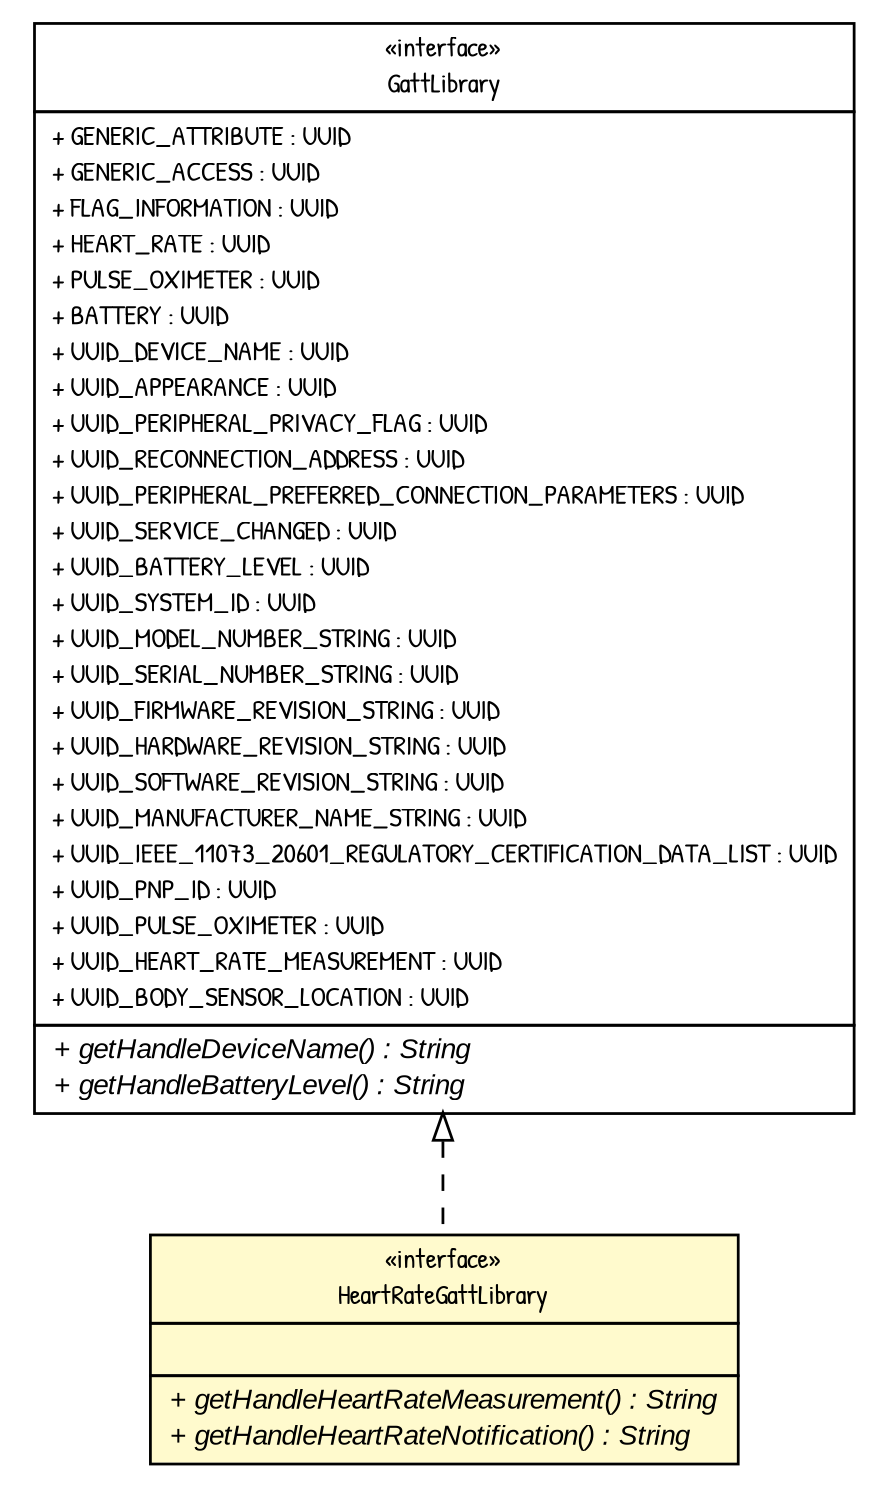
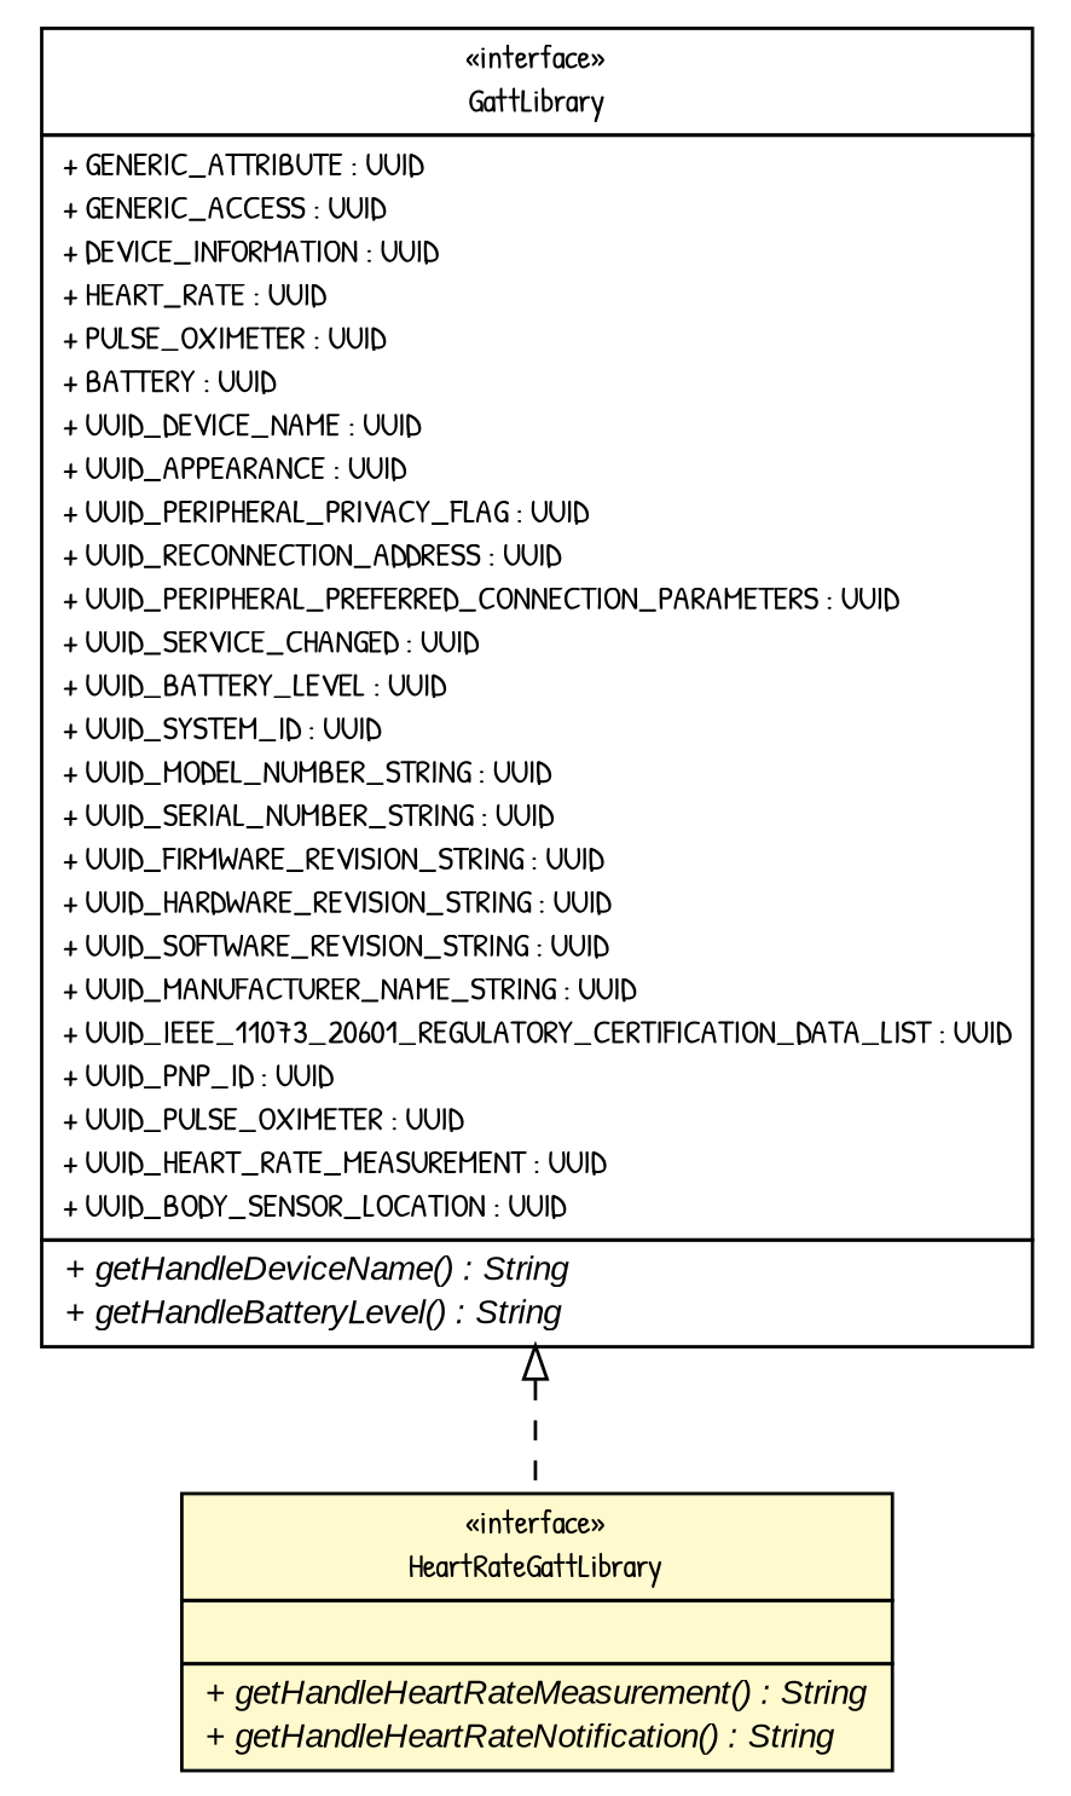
  digraph {
    nodesep=0.25
    ranksep=0.5
    fontname="Patrick Hand"
    node [fontcolor=black fontname="Patrick Hand" fontsize=10.0 shape=plaintext]
    n1 [label=<<table title="de.fhg.fit.biomos.sensorplatform.gatt.HeartRateGattLibrary" border="0" cellborder="1" cellspacing="0" cellpadding="2" port="p" bgcolor="lemonChiffon" href="./HeartRateGattLibrary.html"> 		<tr><td><table border="0" cellspacing="0" cellpadding="1"> <tr><td align="center" balign="center"> &#171;interface&#187; </td></tr> <tr><td align="center" balign="center"> HeartRateGattLibrary </td></tr> 		</table></td></tr> 		<tr><td><table border="0" cellspacing="0" cellpadding="1"> <tr><td align="left" balign="left">  </td></tr> 		</table></td></tr> 		<tr><td><table border="0" cellspacing="0" cellpadding="1"> <tr><td align="left" balign="left"><font face="arial italic" point-size="10.0"> + getHandleHeartRateMeasurement() : String </font></td></tr> <tr><td align="left" balign="left"><font face="arial italic" point-size="10.0"> + getHandleHeartRateNotification() : String </font></td></tr> 		</table></td></tr> 		</table>>]
-   n2 [label=<<table title="de.fhg.fit.biomos.sensorplatform.gatt.GattLibrary" border="0" cellborder="1" cellspacing="0" cellpadding="2" port="p" href="./GattLibrary.html"> 		<tr><td><table border="0" cellspacing="0" cellpadding="1"> <tr><td align="center" balign="center"> &#171;interface&#187; </td></tr> <tr><td align="center" balign="center"> GattLibrary </td></tr> 		</table></td></tr> 		<tr><td><table border="0" cellspacing="0" cellpadding="1"> <tr><td align="left" balign="left"> + GENERIC_ATTRIBUTE : UUID </td></tr> <tr><td align="left" balign="left"> + GENERIC_ACCESS : UUID </td></tr> <tr><td align="left" balign="left"> + FLAG_INFORMATION : UUID </td></tr> <tr><td align="left" balign="left"> + HEART_RATE : UUID </td></tr> <tr><td align="left" balign="left"> + PULSE_OXIMETER : UUID </td></tr> <tr><td align="left" balign="left"> + BATTERY : UUID </td></tr> <tr><td align="left" balign="left"> + UUID_DEVICE_NAME : UUID </td></tr> <tr><td align="left" balign="left"> + UUID_APPEARANCE : UUID </td></tr> <tr><td align="left" balign="left"> + UUID_PERIPHERAL_PRIVACY_FLAG : UUID </td></tr> <tr><td align="left" balign="left"> + UUID_RECONNECTION_ADDRESS : UUID </td></tr> <tr><td align="left" balign="left"> + UUID_PERIPHERAL_PREFERRED_CONNECTION_PARAMETERS : UUID </td></tr> <tr><td align="left" balign="left"> + UUID_SERVICE_CHANGED : UUID </td></tr> <tr><td align="left" balign="left"> + UUID_BATTERY_LEVEL : UUID </td></tr> <tr><td align="left" balign="left"> + UUID_SYSTEM_ID : UUID </td></tr> <tr><td align="left" balign="left"> + UUID_MODEL_NUMBER_STRING : UUID </td></tr> <tr><td align="left" balign="left"> + UUID_SERIAL_NUMBER_STRING : UUID </td></tr> <tr><td align="left" balign="left"> + UUID_FIRMWARE_REVISION_STRING : UUID </td></tr> <tr><td align="left" balign="left"> + UUID_HARDWARE_REVISION_STRING : UUID </td></tr> <tr><td align="left" balign="left"> + UUID_SOFTWARE_REVISION_STRING : UUID </td></tr> <tr><td align="left" balign="left"> + UUID_MANUFACTURER_NAME_STRING : UUID </td></tr> <tr><td align="left" balign="left"> + UUID_IEEE_11073_20601_REGULATORY_CERTIFICATION_DATA_LIST : UUID </td></tr> <tr><td align="left" balign="left"> + UUID_PNP_ID : UUID </td></tr> <tr><td align="left" balign="left"> + UUID_PULSE_OXIMETER : UUID </td></tr> <tr><td align="left" balign="left"> + UUID_HEART_RATE_MEASUREMENT : UUID </td></tr> <tr><td align="left" balign="left"> + UUID_BODY_SENSOR_LOCATION : UUID </td></tr> 		</table></td></tr> 		<tr><td><table border="0" cellspacing="0" cellpadding="1"> <tr><td align="left" balign="left"><font face="arial italic" point-size="10.0"> + getHandleDeviceName() : String </font></td></tr> <tr><td align="left" balign="left"><font face="arial italic" point-size="10.0"> + getHandleBatteryLevel() : String </font></td></tr> 		</table></td></tr> 		</table>>]
+   n2 [label=<<table title="de.fhg.fit.biomos.sensorplatform.gatt.GattLibrary" border="0" cellborder="1" cellspacing="0" cellpadding="2" port="p" href="./GattLibrary.html"> 		<tr><td><table border="0" cellspacing="0" cellpadding="1"> <tr><td align="center" balign="center"> &#171;interface&#187; </td></tr> <tr><td align="center" balign="center"> GattLibrary </td></tr> 		</table></td></tr> 		<tr><td><table border="0" cellspacing="0" cellpadding="1"> <tr><td align="left" balign="left"> + GENERIC_ATTRIBUTE : UUID </td></tr> <tr><td align="left" balign="left"> + GENERIC_ACCESS : UUID </td></tr> <tr><td align="left" balign="left"> + DEVICE_INFORMATION : UUID </td></tr> <tr><td align="left" balign="left"> + HEART_RATE : UUID </td></tr> <tr><td align="left" balign="left"> + PULSE_OXIMETER : UUID </td></tr> <tr><td align="left" balign="left"> + BATTERY : UUID </td></tr> <tr><td align="left" balign="left"> + UUID_DEVICE_NAME : UUID </td></tr> <tr><td align="left" balign="left"> + UUID_APPEARANCE : UUID </td></tr> <tr><td align="left" balign="left"> + UUID_PERIPHERAL_PRIVACY_FLAG : UUID </td></tr> <tr><td align="left" balign="left"> + UUID_RECONNECTION_ADDRESS : UUID </td></tr> <tr><td align="left" balign="left"> + UUID_PERIPHERAL_PREFERRED_CONNECTION_PARAMETERS : UUID </td></tr> <tr><td align="left" balign="left"> + UUID_SERVICE_CHANGED : UUID </td></tr> <tr><td align="left" balign="left"> + UUID_BATTERY_LEVEL : UUID </td></tr> <tr><td align="left" balign="left"> + UUID_SYSTEM_ID : UUID </td></tr> <tr><td align="left" balign="left"> + UUID_MODEL_NUMBER_STRING : UUID </td></tr> <tr><td align="left" balign="left"> + UUID_SERIAL_NUMBER_STRING : UUID </td></tr> <tr><td align="left" balign="left"> + UUID_FIRMWARE_REVISION_STRING : UUID </td></tr> <tr><td align="left" balign="left"> + UUID_HARDWARE_REVISION_STRING : UUID </td></tr> <tr><td align="left" balign="left"> + UUID_SOFTWARE_REVISION_STRING : UUID </td></tr> <tr><td align="left" balign="left"> + UUID_MANUFACTURER_NAME_STRING : UUID </td></tr> <tr><td align="left" balign="left"> + UUID_IEEE_11073_20601_REGULATORY_CERTIFICATION_DATA_LIST : UUID </td></tr> <tr><td align="left" balign="left"> + UUID_PNP_ID : UUID </td></tr> <tr><td align="left" balign="left"> + UUID_PULSE_OXIMETER : UUID </td></tr> <tr><td align="left" balign="left"> + UUID_HEART_RATE_MEASUREMENT : UUID </td></tr> <tr><td align="left" balign="left"> + UUID_BODY_SENSOR_LOCATION : UUID </td></tr> 		</table></td></tr> 		<tr><td><table border="0" cellspacing="0" cellpadding="1"> <tr><td align="left" balign="left"><font face="arial italic" point-size="10.0"> + getHandleDeviceName() : String </font></td></tr> <tr><td align="left" balign="left"><font face="arial italic" point-size="10.0"> + getHandleBatteryLevel() : String </font></td></tr> 		</table></td></tr> 		</table>>]
    n2 -> n1 [arrowtail=empty dir=back fontname="Patrick Hand" fontsize=10 headport=p labelfontname=arial labelfontsize=10 style=dashed tailport=p]
  }
